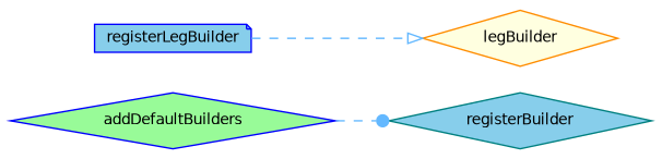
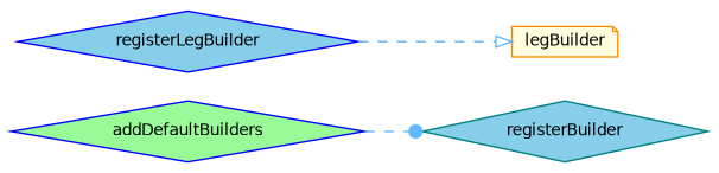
  digraph {
    rankdir=LR
    node [color=blue fillcolor=skyblue fontname=Helvetica fontsize=10 shape=diamond style=filled]
    edge [color=steelblue1 fontname=Helvetica fontsize=10 labelfontname=Helvetica labelfontsize=10 style=dashed]
    n1 [fillcolor=palegreen fontcolor=black height=0.2 label=addDefaultBuilders width=0.4]
    n2 [color=teal height=0.2 label=registerBuilder width=0.4]
-   n3 [height=0.2 label=registerLegBuilder shape=note width=0.4]
-   n4 [color=darkorange fillcolor=lightyellow height=0.2 label=legBuilder width=0.4]
+   n3 [height=0.2 label=registerLegBuilder width=0.4]
+   n4 [color=darkorange fillcolor=lightyellow height=0.2 label=legBuilder shape=note width=0.4]
    n1 -> n2 [arrowhead=dot]
    n3 -> n4 [arrowhead=onormal]
  }
